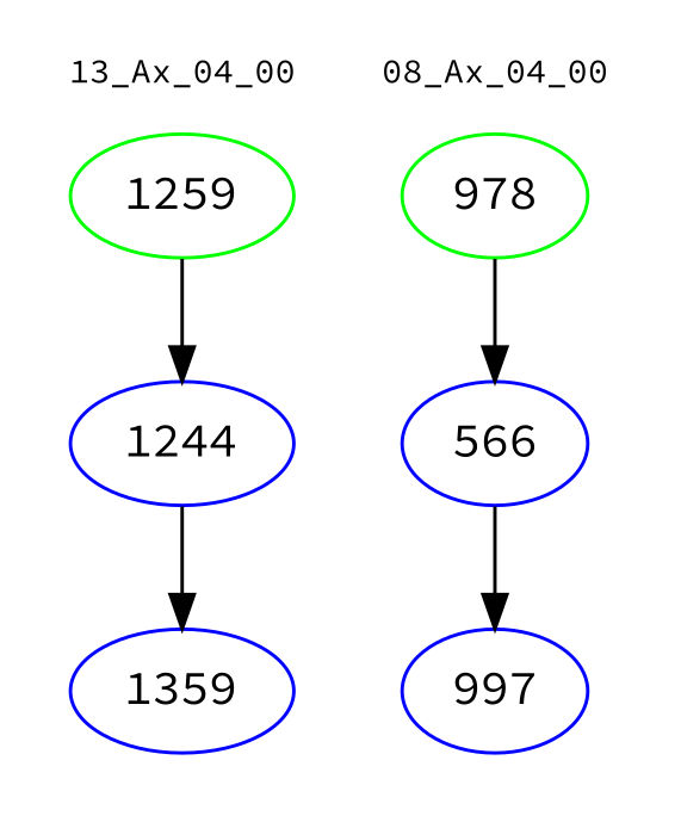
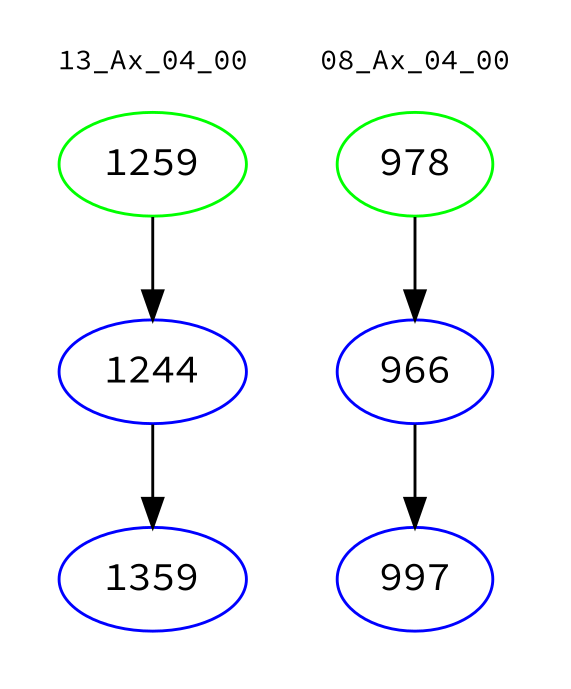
  digraph {
    fontname="Source Code Pro"
    node [color=blue fontname="Source Code Pro"]
    edge [color=black fontname="Source Code Pro"]
    n1 [color=green label=1259]
    n2 [label=1244]
    n3 [label=1359]
    n4 [color=green label=978]
-   n5 [label=566]
+   n5 [label=966]
    n6 [label=997]
    subgraph cluster_1 {
      color=white
      fontsize=10
      label="13_Ax_04_00"
      n1
      n2
      n3
    }
    subgraph cluster_2 {
      color=white
      fontsize=10
      label="08_Ax_04_00"
      n4
      n5
      n6
    }
    n1 -> n2
    n2 -> n3
    n4 -> n5
    n5 -> n6
  }
